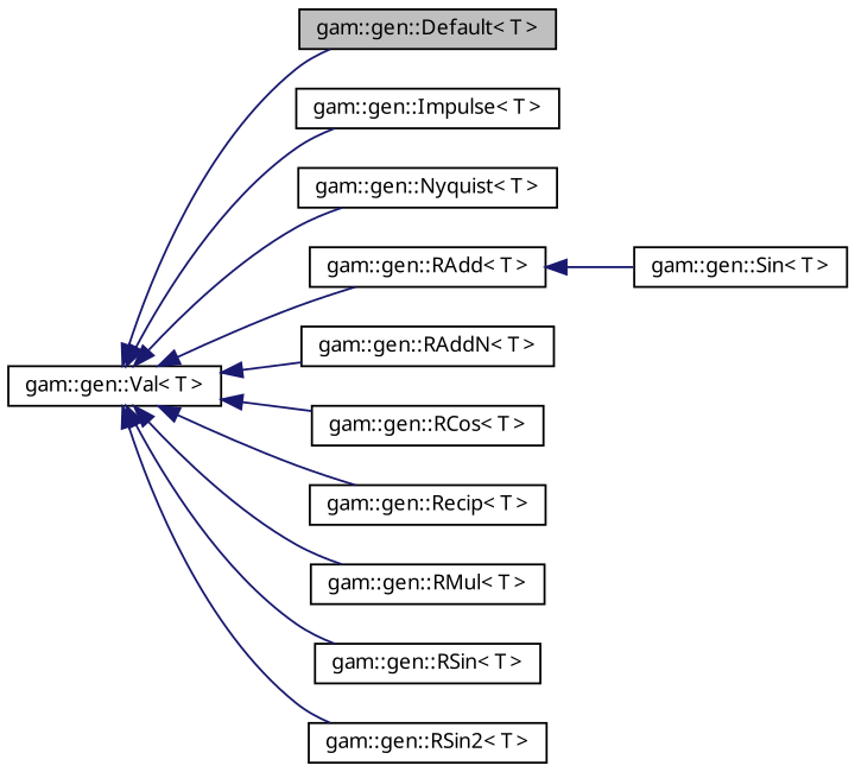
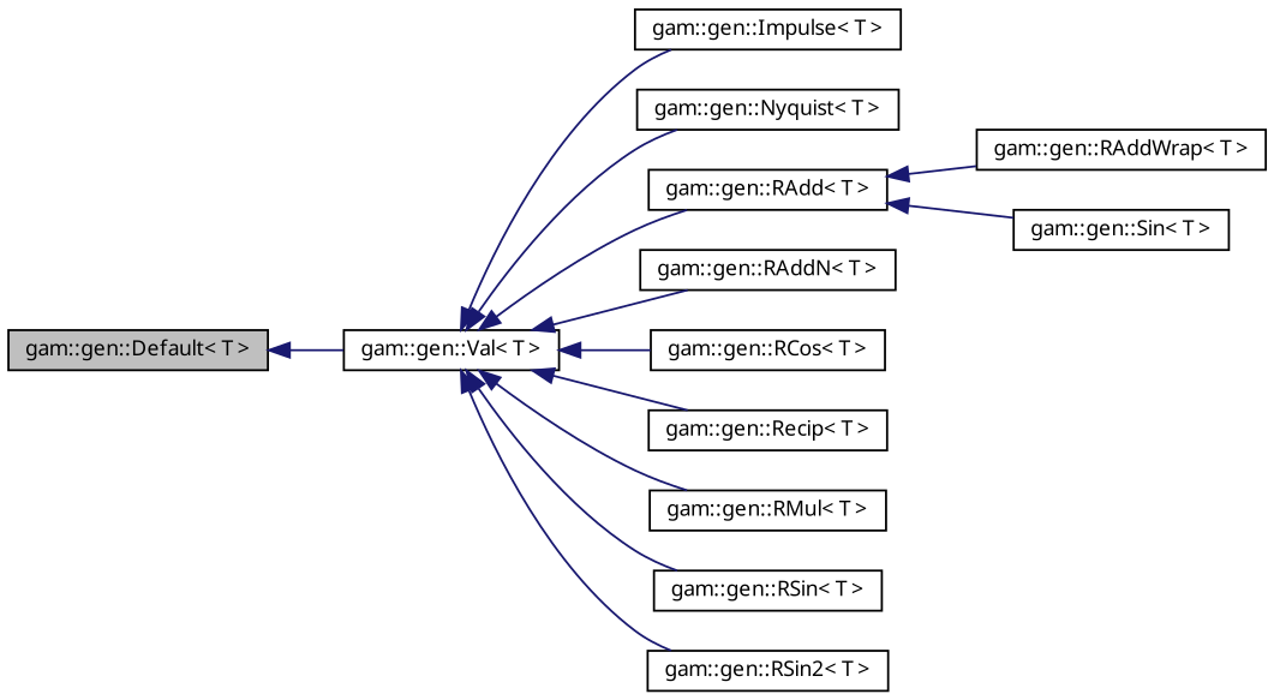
  digraph {
    rankdir=LR
    node [color=black fontname="FreeSans.ttf" fontsize=10 shape=record]
    edge [color=midnightblue dir=back fontname="FreeSans.ttf" fontsize=10 labelfontname="FreeSans.ttf" labelfontsize=10 style=solid]
    n1 [fillcolor=grey75 fontcolor=black height=0.2 label="gam::gen::Default\< T \>" style=filled width=0.4]
    n2 [height=0.2 label="gam::gen::Val\< T \>" width=0.4]
    n3 [height=0.2 label="gam::gen::Impulse\< T \>" width=0.4]
    n4 [height=0.2 label="gam::gen::Nyquist\< T \>" width=0.4]
    n5 [height=0.2 label="gam::gen::RAdd\< T \>" width=0.4]
    n6 [height=0.2 label="gam::gen::RAddN\< T \>" width=0.4]
    n7 [height=0.2 label="gam::gen::RCos\< T \>" width=0.4]
    n8 [height=0.2 label="gam::gen::Recip\< T \>" width=0.4]
    n9 [height=0.2 label="gam::gen::RMul\< T \>" width=0.4]
    n10 [height=0.2 label="gam::gen::RSin\< T \>" width=0.4]
    n11 [height=0.2 label="gam::gen::RSin2\< T \>" width=0.4]
+   n12 [height=0.2 label="gam::gen::RAddWrap\< T \>" width=0.4]
    n13 [height=0.2 label="gam::gen::Sin\< T \>" width=0.4]
-   n2 -> n1
+   n1 -> n2
    n2 -> n3
    n2 -> n4
    n2 -> n5
    n2 -> n6
    n2 -> n7
    n2 -> n8
    n2 -> n9
    n2 -> n10
    n2 -> n11
+   n5 -> n12
    n5 -> n13
  }
